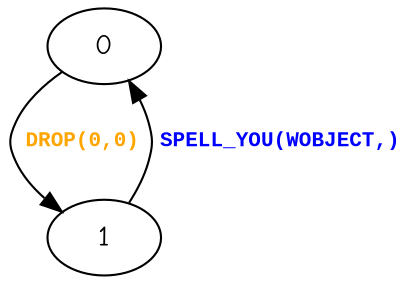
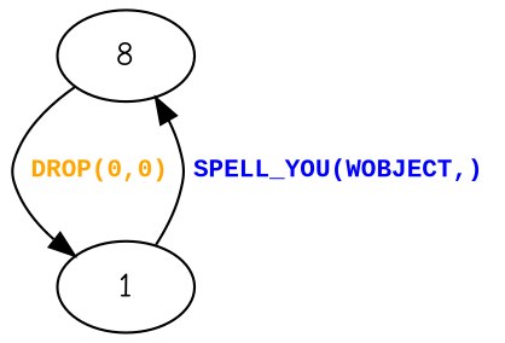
  digraph {
    fontname="Comic Neue"
    node [shape=oval fontname="Comic Neue"]
    edge [fontname="Comic Neue"]
-   0
+   0 [label=8]
    1
    0 -> 1 [fontcolor=orange label=< <table border="0"><tr><td><font face="Courier New" point-size="10"><b>DROP(0,0)<br align="left"/></b></font></td></tr> </table>>]
    1 -> 0 [fontcolor=blue label=< <table border="0"><tr><td><font face="Courier New" point-size="10"><b>SPELL_YOU(WOBJECT,)<br align="left"/></b></font></td></tr> </table>>]
  }
